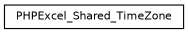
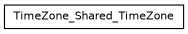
  digraph {
    rankdir=LR
-   n1 [color=black fillcolor=white fontname=Helvetica fontsize=10 height=0.2 label=PHPExcel_Shared_TimeZone shape=record style=filled width=0.4]
+   n1 [color=black fillcolor=white fontname=Helvetica fontsize=10 height=0.2 label=TimeZone_Shared_TimeZone shape=record style=filled width=0.4]
  }
